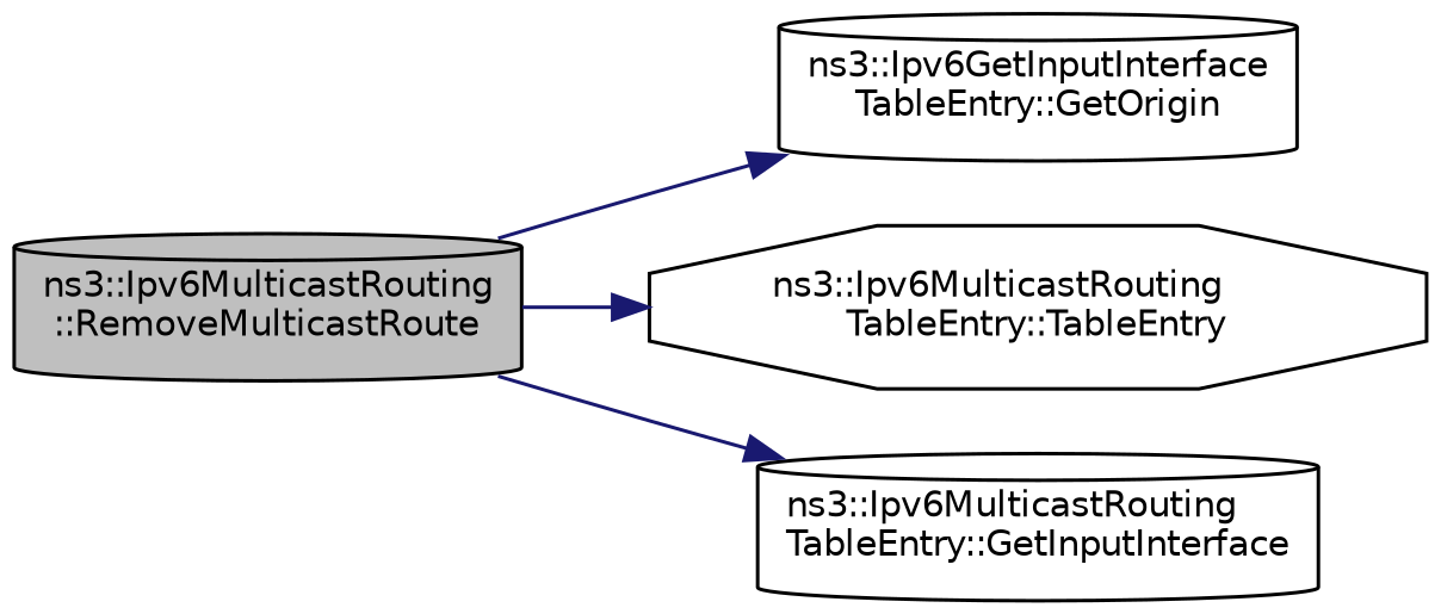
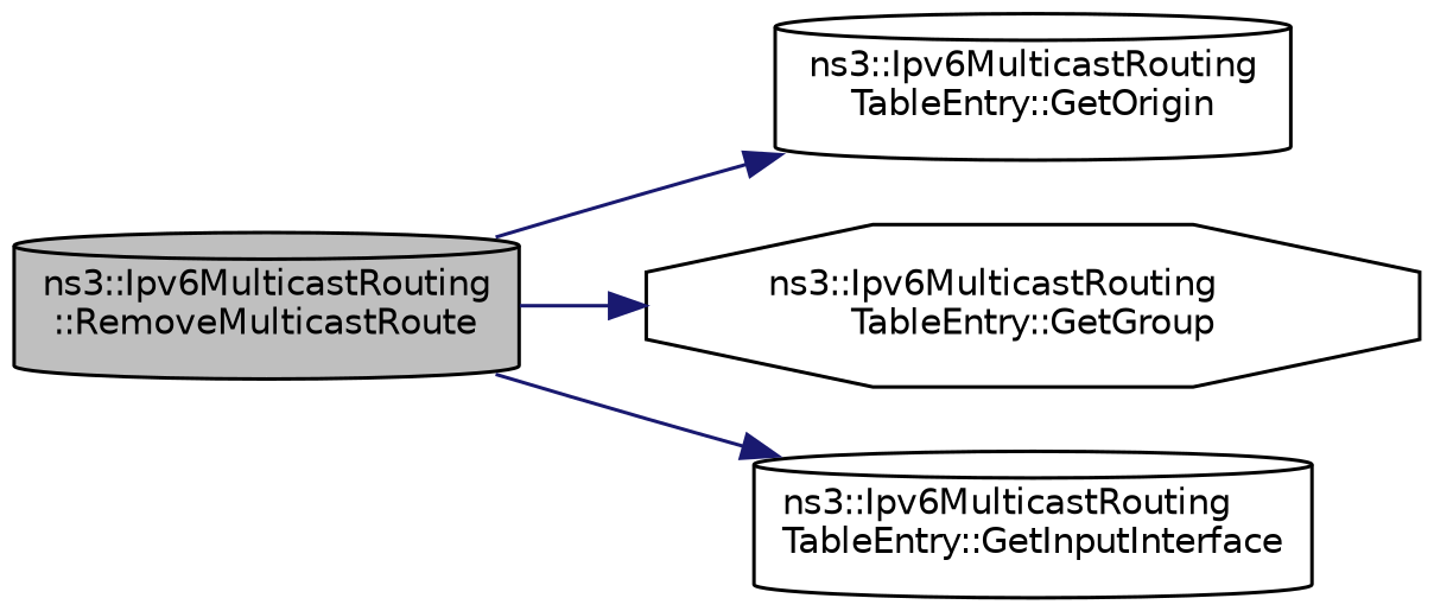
  digraph {
    rankdir=LR
    node [color=black fillcolor=white fontname=Helvetica fontsize=10 shape=cylinder style=filled]
    edge [color=midnightblue fontname=Helvetica fontsize=10 labelfontname=Helvetica labelfontsize=10 style=solid]
    n1 [fillcolor=grey75 fontcolor=black height=0.2 label="ns3::Ipv6MulticastRouting\l::RemoveMulticastRoute" width=0.4]
-   n2 [height=0.2 label="ns3::Ipv6GetInputInterface\lTableEntry::GetOrigin" width=0.4]
-   n3 [height=0.2 label="ns3::Ipv6MulticastRouting\lTableEntry::TableEntry" shape=octagon width=0.4]
+   n2 [height=0.2 label="ns3::Ipv6MulticastRouting\lTableEntry::GetOrigin" width=0.4]
+   n3 [height=0.2 label="ns3::Ipv6MulticastRouting\lTableEntry::GetGroup" shape=octagon width=0.4]
    n4 [height=0.2 label="ns3::Ipv6MulticastRouting\lTableEntry::GetInputInterface" width=0.4]
    n1 -> n2
    n1 -> n3
    n1 -> n4
  }
